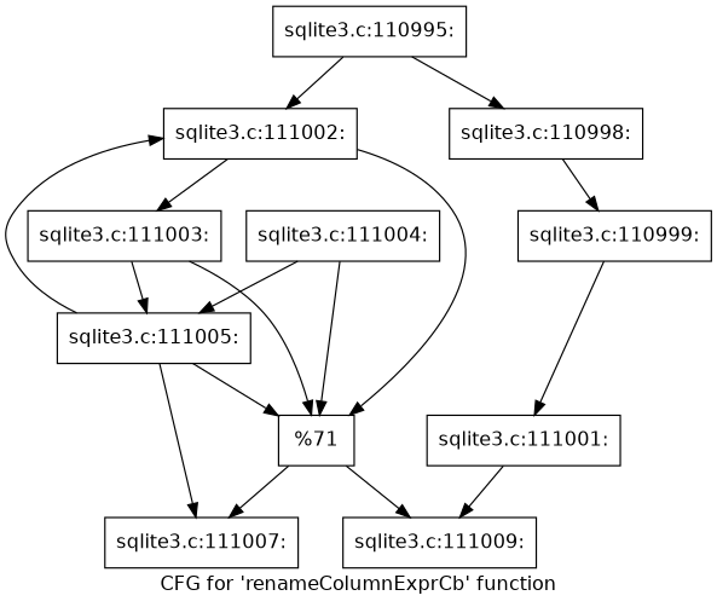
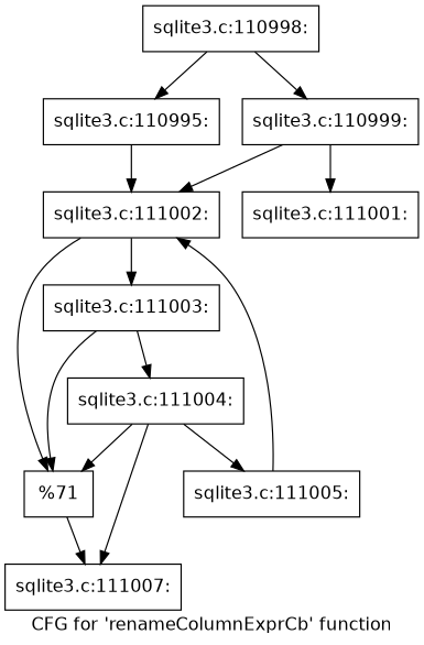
  digraph {
    fontname="DejaVu Sans"
    label="CFG for 'renameColumnExprCb' function"
    node [fontname="DejaVu Sans" shape=record]
    edge [fontname="DejaVu Sans"]
    n1 [label="{sqlite3.c:110995:}"]
    n2 [label="{sqlite3.c:110998:}"]
    n3 [label="{sqlite3.c:111002:}"]
    n4 [label="{sqlite3.c:110999:}"]
    n5 [label="{sqlite3.c:111003:}"]
    n6 [label="{%71}"]
    n7 [label="{sqlite3.c:111001:}"]
    n8 [label="{sqlite3.c:111004:}"]
-   n9 [label="{sqlite3.c:111009:}"]
    n10 [label="{sqlite3.c:111007:}"]
    n11 [label="{sqlite3.c:111005:}"]
-   n1 -> n2
+   n2 -> n1
    n1 -> n3
    n2 -> n4
    n3 -> n5
    n3 -> n6
+   n4 -> n3
    n4 -> n7
    n5 -> n6
-   n5 -> n11
-   n6 -> n9
+   n5 -> n8
    n6 -> n10
-   n7 -> n9
    n8 -> n6
    n8 -> n11
    n11 -> n3
-   n11 -> n6
-   n11 -> n10
+   n8 -> n10
  }
